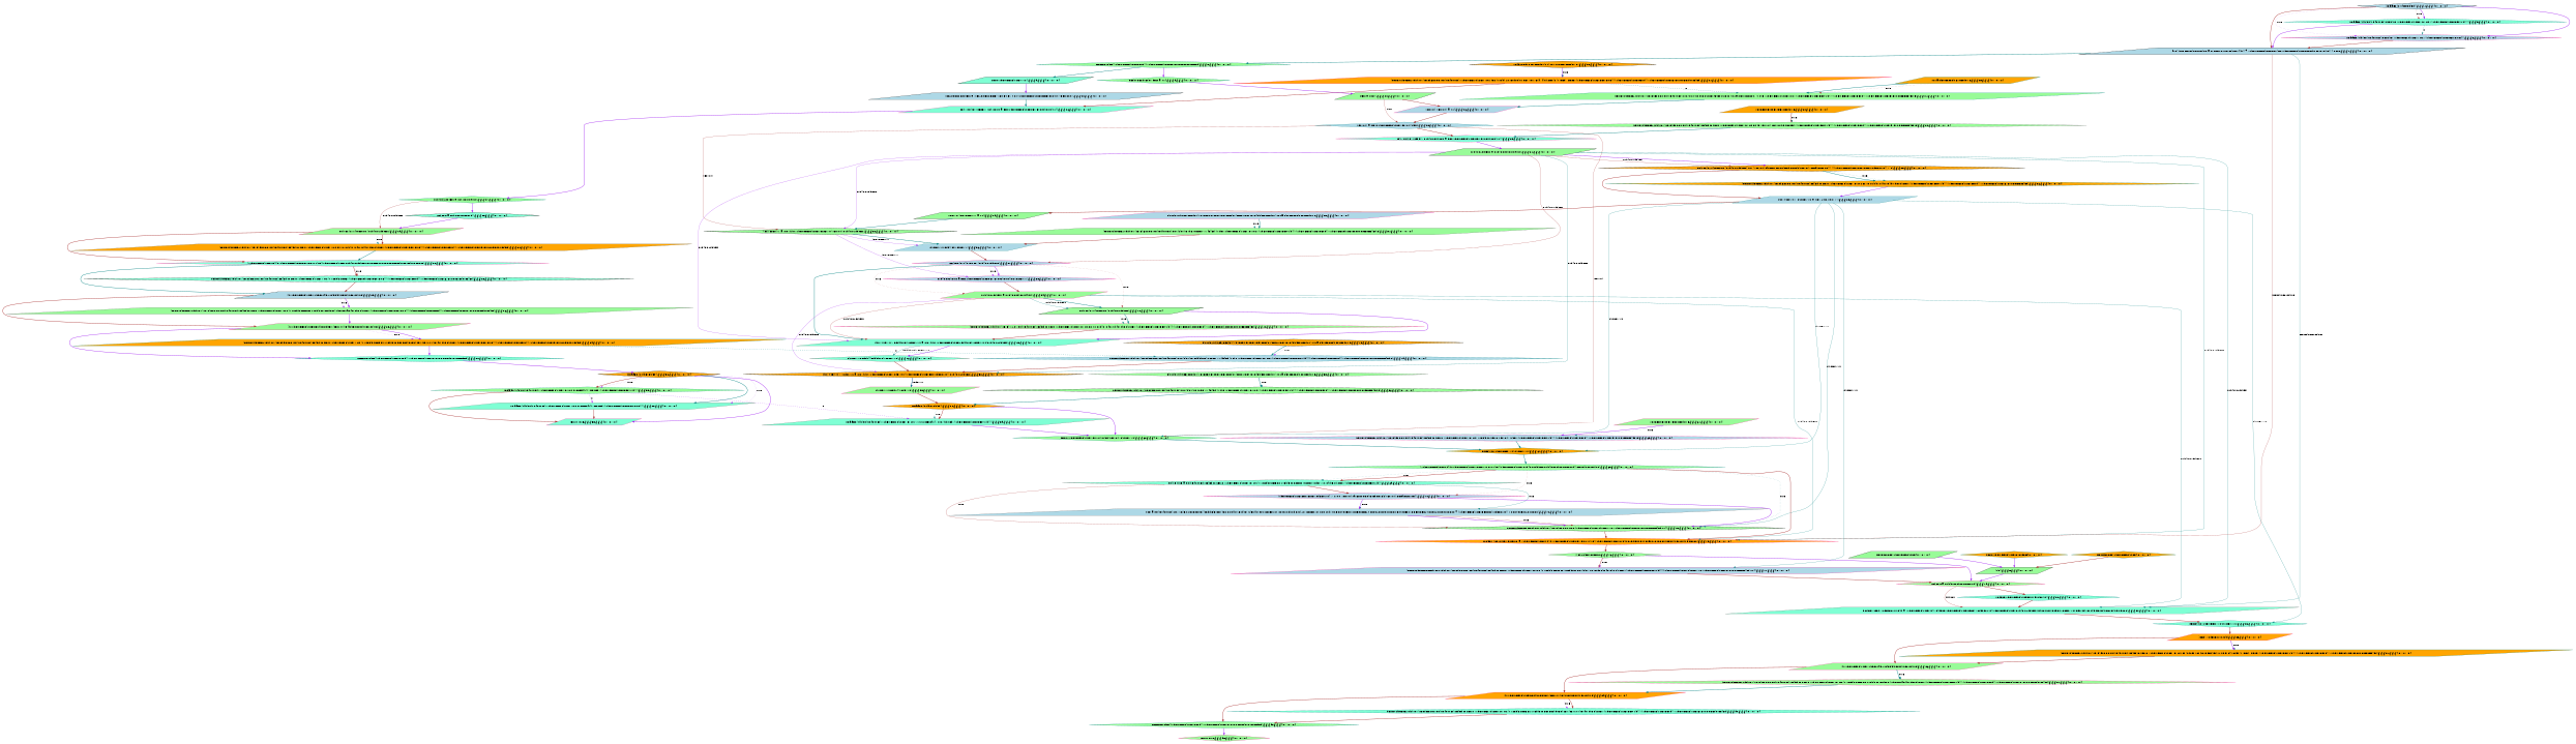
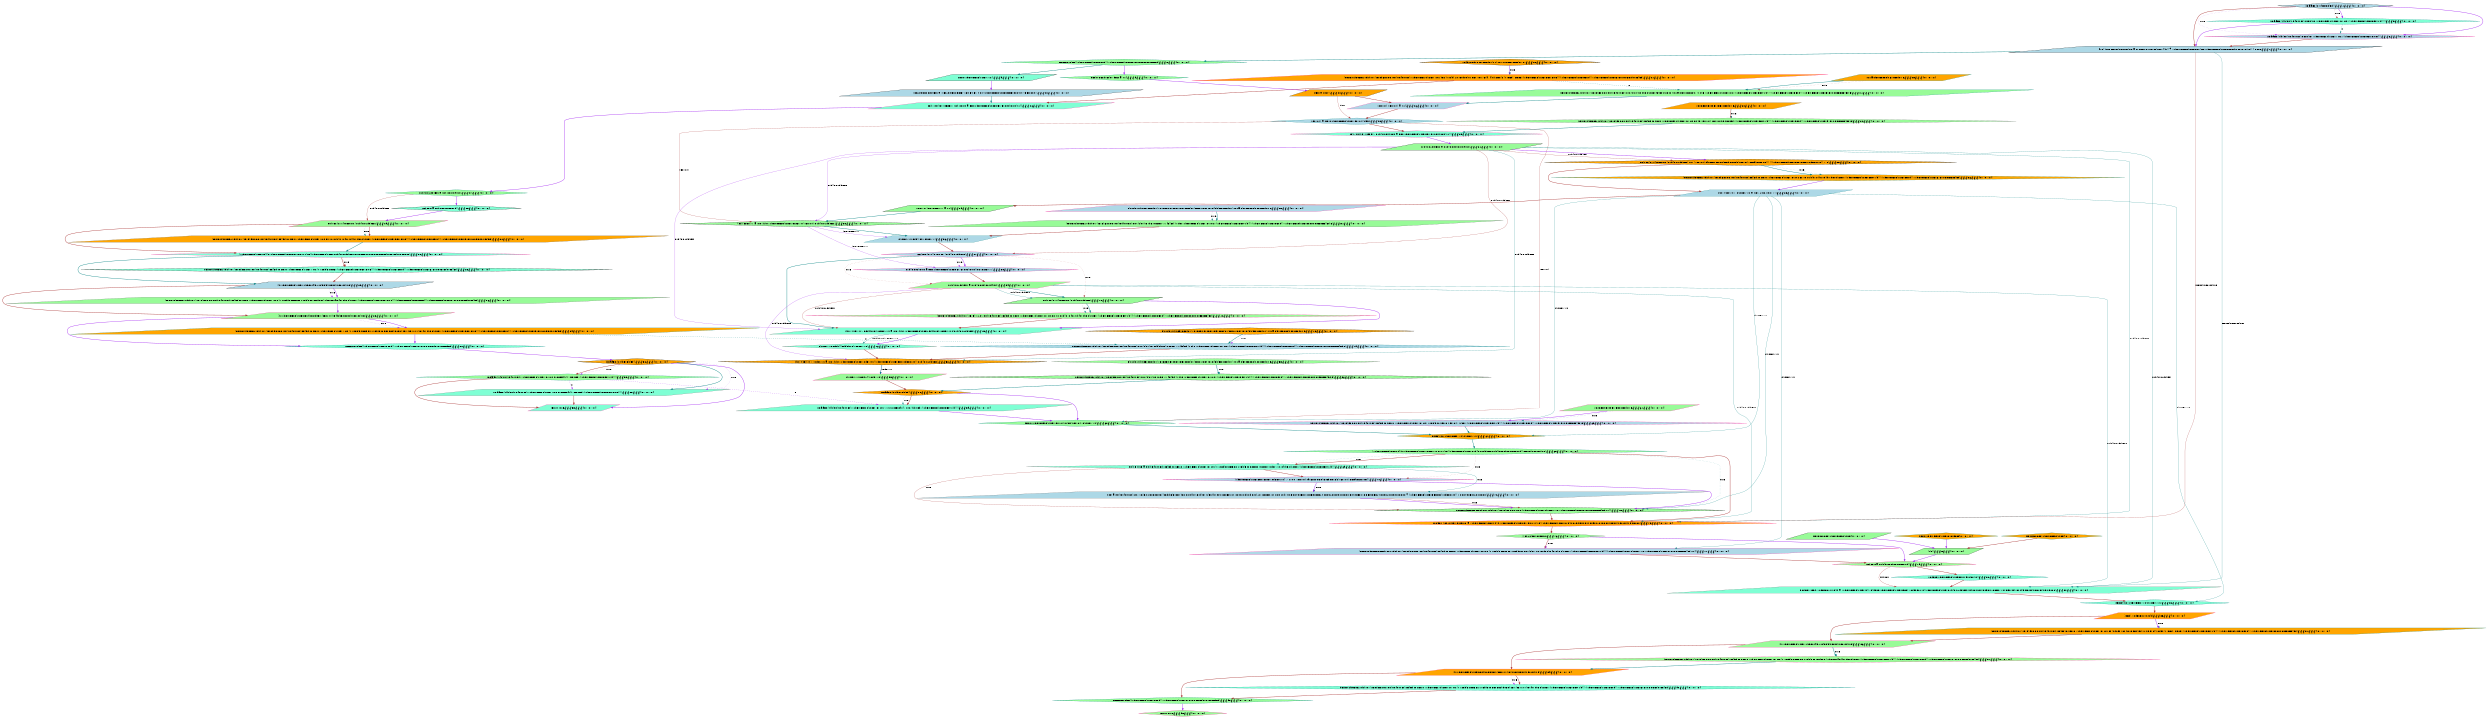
  digraph {
    fontname="DejaVu Sans"
    node [color=deeppink fillcolor=palegreen fontname="DejaVu Sans" shape=diamond style=filled]
    edge [color=brown fontname="DejaVu Sans" style=bold]
    n1 [fillcolor=orange label="logTransitStateAndThrow(Level.ERROR,String.format(\"Kubernetes cluster : %s has invalid API endpoint. Can not verify if cluster is in ready state\",kubernetesCluster.getName()),kubernetesCluster.getId(),KubernetesCluster.Event.OperationFailed)@@@14@@@['1', '1', '0']" shape=parallelogram]
    n2 [fillcolor=aquamarine label="Pair<String,Integer> sshIpPort = getKubernetesClusterServerIpSshPort(null)@@@16@@@['1', '1', '0']" shape=parallelogram]
    n3 [color=teal label="logTransitStateAndThrow(Level.ERROR,String.format(\"Provisioning the cluster failed due to insufficient capacity in the Kubernetes cluster: %s\",kubernetesCluster.getUuid()),kubernetesCluster.getId(),KubernetesCluster.Event.CreateFailed,e)@@@14@@@['0', '0', '1']" shape=parallelogram]
    n4 [color=teal label="publicIpAddress = sshIpPort.first()@@@17@@@['1', '1', '0']"]
    n5 [fillcolor=lightblue label="Network network = null@@@16@@@['0', '0', '1']" shape=parallelogram]
    n6 [fillcolor=lightblue label="Strings.isNullOrEmpty(publicIpAddress)@@@37@@@['0', '0', '1']"]
    n7 [color=gray40 fillcolor=aquamarine label="List<UserVm> additionalMasterVMs = provisionKubernetesClusterAdditionalMasterVms(publicIpAddress)@@@45@@@['0', '0', '1']" shape=parallelogram]
    n8 [fillcolor=lightblue label="publicIpSshPort = getKubernetesClusterServerIpSshPort(k8sMasterVM)@@@38@@@['0', '0', '1']"]
    n9 [label="publicIpAddress = publicIpSshPort.first()@@@39@@@['0', '0', '1']" shape=parallelogram]
    n10 [color=black label="Strings.isNullOrEmpty(publicIpAddress)@@@40@@@['0', '0', '1']" shape=parallelogram]
    n11 [color=gray40 fillcolor=aquamarine label="clusterVMs.addAll(additionalMasterVMs)@@@46@@@['0', '0', '1']"]
    n12 [color=gray40 fillcolor=aquamarine label="boolean readyNodesCountValid = KubernetesClusterUtil.validateKubernetesClusterReadyNodesCount(kubernetesCluster,publicIpAddress,sshPort,CLUSTER_NODE_VM_USER,sshKeyFile,startTimeoutTime,15000)@@@81@@@['0', '0', '1']" shape=parallelogram]
    n13 [color=black fillcolor=orange label="List<UserVm> nodeVMs = provisionKubernetesClusterNodeVms(kubernetesCluster.getNodeCount(),publicIpAddress)@@@52@@@['0', '0', '1']"]
    n14 [fillcolor=orange label="boolean k8sApiServerSetup = KubernetesClusterUtil.isKubernetesClusterServerRunning(kubernetesCluster,publicIpAddress,CLUSTER_API_PORT,startTimeoutTime,15000)@@@75@@@['0', '0', '1']"]
    n15 [label="logTransitStateAndThrow(Level.WARN,String.format(\"Failed to start Kubernetes cluster ID: %s as no public IP found for the cluster\",kubernetesCluster.getUuid()),kubernetesCluster.getId(),KubernetesCluster.Event.CreateFailed)@@@41@@@['0', '0', '1']"]
    n16 [label="Strings.isNullOrEmpty(publicIpAddress)@@@19@@@['1', '1', '0']" shape=parallelogram]
    n17 [fillcolor=aquamarine label="!KubernetesClusterUtil.isKubernetesClusterServerRunning(kubernetesCluster,publicIpAddress,CLUSTER_API_PORT,startTimeoutTime,15000)@@@22@@@['1', '1', '0']"]
    n18 [color=gray40 fillcolor=orange label="logTransitStateAndThrow(Level.ERROR,String.format(\"Failed to start Kubernetes cluster : %s as no public IP found for the cluster\",kubernetesCluster.getName()),kubernetesCluster.getId(),KubernetesCluster.Event.OperationFailed)@@@20@@@['1', '1', '0']" shape=parallelogram]
    n19 [color=black fillcolor=lightblue label="!isKubernetesClusterKubeConfigAvailable(startTimeoutTime)@@@25@@@['1', '1', '0']" shape=parallelogram]
    n20 [color=black fillcolor=aquamarine label="logTransitStateAndThrow(Level.ERROR,String.format(\"Failed to start Kubernetes cluster : %s in usable state\",kubernetesCluster.getName()),kubernetesCluster.getId(),KubernetesCluster.Event.OperationFailed)@@@23@@@['1', '1', '0']"]
    n21 [color=teal label="LOGGER.info(String.format(\"Kubernetes cluster ID: %s successfully started\",kubernetesCluster.getUuid()))@@@33@@@['1', '0', '0']"]
    n22 [fillcolor=aquamarine label="return true@@@35@@@['1', '1', '0']" shape=parallelogram]
    n23 [color=gray40 fillcolor=aquamarine label="LOGGER.info(String.format(\"Kubernetes cluster ID: %s VMs successfully provisioned\",kubernetesCluster.getUuid()))@@@59@@@['0', '0', '1']" shape=parallelogram]
    n24 [color=gray40 fillcolor=aquamarine label="LOGGER.info(String.format(\"Kubernetes cluster : %s successfully started\",kubernetesCluster.getName()))@@@33@@@['0', '1', '0']" shape=parallelogram]
    n25 [color=teal label="setupKubernetesClusterNetworkRules(network,clusterVMs)@@@62@@@['0', '0', '1']"]
    n26 [color=gray40 fillcolor=orange label="ManagementServerException e@@@20@@@['0', '0', '1']" shape=parallelogram]
    n27 [color=gray40 label="logTransitStateAndThrow(Level.ERROR,String.format(\"Failed to start Kubernetes cluster ID: %s as its network cannot be started\",kubernetesCluster.getUuid()),kubernetesCluster.getId(),KubernetesCluster.Event.CreateFailed,e)@@@21@@@['0', '0', '1']"]
    n28 [fillcolor=aquamarine label="Pair<String,Integer> publicIpSshPort = getKubernetesClusterServerIpSshPort(null)@@@23@@@['0', '0', '1']"]
    n29 [color=teal label="DeployDestination dest = null@@@9@@@['0', '0', '1']"]
-   n30 [color=black label="dest = plan()@@@11@@@['0', '0', '1']" shape=parallelogram]
+   n30 [color=black fillcolor=orange label="dest = plan()@@@11@@@['0', '0', '1']" shape=parallelogram]
    n31 [color=teal fillcolor=lightblue label="network = startKubernetesClusterNetwork(dest)@@@18@@@['0', '0', '1']"]
    n32 [color=black label="publicIpAddress = publicIpSshPort.first()@@@24@@@['0', '0', '1']" shape=parallelogram]
    n33 [color=black label="k8sMasterVM = provisionKubernetesClusterMasterVm(network,publicIpAddress)@@@31@@@['0', '0', '1']"]
    n34 [color=black fillcolor=orange label="Strings.isNullOrEmpty(publicIpAddress) && (Network.GuestType.Isolated.equals(network.getGuestType()) || kubernetesCluster.getMasterNodeCount() > 1)@@@25@@@['0', '0', '1']"]
    n35 [color=teal fillcolor=lightblue label="clusterVMs.add(k8sMasterVM)@@@36@@@['0', '0', '1']" shape=parallelogram]
    n36 [color=teal fillcolor=aquamarine label="detachIsoKubernetesVMs(clusterVMs)@@@82@@@['0', '0', '1']"]
    n37 [label="clusterVMs.addAll(nodeVMs)@@@53@@@['0', '0', '1']" shape=parallelogram]
    n38 [color=teal fillcolor=lightblue label="List<UserVm> clusterVMs = new ArrayList<>()@@@28@@@['0', '0', '1']" shape=parallelogram]
    n39 [color=teal fillcolor=orange label="logTransitStateAndThrow(Level.ERROR,String.format(\"Failed to start Kubernetes cluster ID: %s as no public IP found for the cluster\",kubernetesCluster.getUuid()),kubernetesCluster.getId(),KubernetesCluster.Event.CreateFailed)@@@26@@@['0', '0', '1']"]
    n40 [color=gray40 label="!k8sApiServerSetup@@@76@@@['0', '0', '1']"]
    n41 [fillcolor=orange label="!readyNodesCountValid@@@83@@@['0', '0', '1']" shape=parallelogram]
    n42 [label="!isKubernetesClusterKubeConfigAvailable(startTimeoutTime)@@@86@@@['0', '0', '1']" shape=parallelogram]
    n43 [color=teal fillcolor=orange label="logTransitStateAndThrow(Level.ERROR,String.format(\"Failed to setup Kubernetes cluster ID: %s as it does not have desired number of nodes in ready state\",kubernetesCluster.getUuid()),kubernetesCluster.getId(),KubernetesCluster.Event.CreateFailed)@@@84@@@['0', '0', '1']" shape=parallelogram]
    n44 [label="logTransitStateAndThrow(Level.ERROR,String.format(\"Failed to setup Kubernetes cluster ID: %s in usable state as unable to retrieve kube-config for the cluster\",kubernetesCluster.getUuid()),kubernetesCluster.getId(),KubernetesCluster.Event.OperationFailed)@@@87@@@['0', '0', '1']"]
    n45 [fillcolor=orange label="!isKubernetesClusterDashboardServiceRunning(true,startTimeoutTime)@@@89@@@['0', '0', '1']" shape=parallelogram]
    n46 [color=gray40 label="CloudRuntimeException|ManagementServerException|ResourceUnavailableException|InsufficientCapacityException e@@@55@@@['0', '0', '1']"]
    n47 [color=black label="logTransitStateAndThrow(Level.ERROR,String.format(\"Provisioning node VM failed in the Kubernetes cluster ID: %s\",kubernetesCluster.getUuid()),kubernetesCluster.getId(),KubernetesCluster.Event.CreateFailed,e)@@@56@@@['0', '0', '1']"]
    n48 [color=gray40 fillcolor=orange label="LOGGER.isInfoEnabled()@@@58@@@['0', '0', '1']"]
    n49 [color=black fillcolor=aquamarine label="sshPort = sshIpPort.second()@@@18@@@['1', '1', '0']"]
    n50 [color=teal label="stateTransitTo(kubernetesCluster.getId(),KubernetesCluster.Event.OperationSucceeded)@@@92@@@['0', '0', '1']"]
    n51 [color=teal fillcolor=aquamarine label="logTransitStateAndThrow(Level.ERROR,String.format(\"Failed to setup Kubernetes cluster ID: %s in usable state as unable to get Dashboard service running for the cluster\",kubernetesCluster.getUuid()),kubernetesCluster.getId(),KubernetesCluster.Event.OperationFailed)@@@90@@@['0', '0', '1']"]
    n52 [color=black label="logTransitStateDetachIsoAndThrow(Level.ERROR,msg,kubernetesCluster,clusterVMs,KubernetesCluster.Event.CreateFailed,null)@@@73@@@['0', '0', '1']"]
    n53 [label="!isKubernetesClusterDashboardServiceRunning(false,startTimeoutTime)@@@28@@@['1', '1', '0']" shape=parallelogram]
    n54 [color=gray40 label="logTransitStateAndThrow(Level.ERROR,String.format(\"Failed to start Kubernetes cluster : %s in usable state as unable to retrieve kube-config for the cluster\",kubernetesCluster.getName()),kubernetesCluster.getId(),KubernetesCluster.Event.OperationFailed)@@@26@@@['1', '1', '0']" shape=parallelogram]
    n55 [color=teal fillcolor=orange label="attachIsoKubernetesVMs(clusterVMs)@@@67@@@['0', '0', '1']"]
    n56 [fillcolor=lightblue label="logTransitStateDetachIsoAndThrow(Level.ERROR,String.format(\"Failed to setup Kubernetes cluster ID: %s in usable state as unable to provision API endpoint for the cluster\",kubernetesCluster.getUuid()),kubernetesCluster,clusterVMs,KubernetesCluster.Event.CreateFailed,null)@@@77@@@['0', '0', '1']" shape=parallelogram]
    n57 [color=black label="UserVm k8sMasterVM = null@@@29@@@['0', '0', '1']" shape=parallelogram]
    n58 [color=teal label="!KubernetesClusterUtil.isKubernetesClusterMasterVmRunning(kubernetesCluster,publicIpAddress,publicIpSshPort.second(),startTimeoutTime)@@@68@@@['0', '0', '1']"]
    n59 [label="sshPort = publicIpSshPort.second()@@@79@@@['0', '0', '1']"]
    n60 [label="return true@@@93@@@['0', '0', '1']"]
    n61 [color=teal fillcolor=aquamarine label="stateTransitTo(kubernetesCluster.getId(),KubernetesCluster.Event.OperationSucceeded)@@@31@@@['1', '1', '0']"]
    n62 [color=teal fillcolor=orange label="logTransitStateAndThrow(Level.ERROR,String.format(\"Failed to start Kubernetes cluster : %s in usable state as unable to get Dashboard service running for the cluster\",kubernetesCluster.getName()),kubernetesCluster.getId(),KubernetesCluster.Event.OperationFailed)@@@29@@@['1', '1', '0']" shape=parallelogram]
    n63 [color=black fillcolor=orange label="LOGGER.isInfoEnabled()@@@32@@@['1', '1', '0']"]
    n64 [color=teal fillcolor=lightblue label="logTransitStateAndThrow(Level.ERROR,String.format(\"Provisioning additional master VM failed in the Kubernetes cluster ID: %s\",kubernetesCluster.getUuid()),kubernetesCluster.getId(),KubernetesCluster.Event.CreateFailed,e)@@@49@@@['0', '0', '1']"]
    n65 [color=teal fillcolor=orange label="startStoppedKubernetesCluster['0', '1', '0']"]
    n66 [color=black label="init()@@@3@@@['1', '1', '1']" shape=parallelogram]
    n67 [color=gray40 fillcolor=aquamarine label="String msg = String.format(\"Failed to setup Kubernetes cluster ID: %s in usable state as unable to access master node VMs of the cluster\",kubernetesCluster.getUuid())@@@69@@@['0', '0', '1']"]
    n68 [fillcolor=lightblue label="kubernetesCluster.getMasterNodeCount() > 1 && Network.GuestType.Shared.equals(network.getGuestType())@@@70@@@['0', '0', '1']"]
    n69 [color=teal fillcolor=orange label="InsufficientCapacityException e@@@13@@@['0', '0', '1']" shape=parallelogram]
    n70 [color=black fillcolor=lightblue label="final long startTimeoutTime = System.currentTimeMillis() + KubernetesClusterService.KubernetesClusterStartTimeout.value() * 1000@@@7@@@['1', '1', '1']" shape=parallelogram]
    n71 [color=teal label="stateTransitTo(kubernetesCluster.getId(),KubernetesCluster.Event.StartRequested)@@@8@@@['1', '1', '1']"]
    n72 [color=black fillcolor=aquamarine label="startKubernetesClusterVMs()@@@9@@@['1', '1', '0']" shape=parallelogram]
    n73 [color=gray40 fillcolor=lightblue label="msg = String.format(\"%s. Make sure external load-balancer has port forwarding rules for SSH access on ports %d-%d and API access on port %d\",msg,CLUSTER_NODES_DEFAULT_START_SSH_PORT,CLUSTER_NODES_DEFAULT_START_SSH_PORT + kubernetesCluster.getTotalNodeCount() - 1,CLUSTER_API_PORT)@@@71@@@['0', '0', '1']" shape=parallelogram]
    n74 [color=black fillcolor=lightblue label="LOGGER.isInfoEnabled()@@@4@@@['1', '1', '1']"]
    n75 [color=teal fillcolor=aquamarine label="LOGGER.info(String.format(\"Starting Kubernetes cluster ID: %s\",kubernetesCluster.getUuid()))@@@5@@@['1', '0', '1']"]
    n76 [fillcolor=lightblue label="LOGGER.info(String.format(\"Starting Kubernetes cluster : %s\",kubernetesCluster.getName()))@@@5@@@['0', '1', '0']"]
    n77 [color=teal fillcolor=aquamarine label="updateKubernetesClusterEntryEndpoint()@@@80@@@['0', '0', '1']"]
    n78 [color=gray40 label="logTransitStateAndThrow(Level.ERROR,String.format(\"Provisioning the master VM failed in the Kubernetes cluster ID: %s\",kubernetesCluster.getUuid()),kubernetesCluster.getId(),KubernetesCluster.Event.CreateFailed,e)@@@34@@@['0', '0', '1']" shape=parallelogram]
    n79 [label="ManagementServerException e@@@64@@@['0', '0', '1']" shape=parallelogram]
    n80 [fillcolor=lightblue label="logTransitStateAndThrow(Level.ERROR,String.format(\"Failed to setup Kubernetes cluster ID: %s, unable to setup network rules\",kubernetesCluster.getUuid()),kubernetesCluster.getId(),KubernetesCluster.Event.CreateFailed,e)@@@65@@@['0', '0', '1']"]
    n81 [color=black fillcolor=lightblue label="InetAddress address = InetAddress.getByName(new URL(kubernetesCluster.getEndpoint()).getHost())@@@11@@@['1', '1', '0']" shape=parallelogram]
    n82 [fillcolor=lightblue label="CloudRuntimeException|ManagementServerException|ResourceUnavailableException|InsufficientCapacityException e@@@33@@@['0', '0', '1']" shape=parallelogram]
    n83 [color=black label="startStoppedKubernetesCluster['1', '0', '0']" shape=parallelogram]
    n84 [color=teal fillcolor=orange label="startKubernetesClusterOnCreate['0', '0', '1']"]
    n85 [color=black fillcolor=orange label="MalformedURLException|UnknownHostException ex@@@13@@@['1', '1', '0']"]
    n86 [color=black fillcolor=orange label="CloudRuntimeException|ManagementServerException|ResourceUnavailableException|InsufficientCapacityException e@@@48@@@['0', '0', '1']"]
    n1 -> n2
    n1 -> n3 [color=teal label=0 style=dashed]
    n2 -> n4 [color=purple]
    n3 -> n5 [color=teal]
    n4 -> n16 [label=publicIpAddress style=solid]
    n4 -> n49 [color=purple]
    n5 -> n31
    n6 -> n7 [color=teal]
    n6 -> n8 [color=purple]
    n6 -> n8 [color=purple label=true style=dotted]
    n6 -> n9 [label=true style=dotted]
    n6 -> n10 [label=true style=dotted]
    n7 -> n11 [color=teal label=additionalMasterVMs style=solid]
    n7 -> n11 [color=purple]
    n8 -> n9
    n9 -> n7 [label=publicIpAddress style=solid]
    n9 -> n10 [color=teal]
    n9 -> n10 [color=teal label=publicIpAddress style=solid]
    n9 -> n12 [color=teal label=publicIpAddress style=solid]
    n9 -> n13 [color=purple label=publicIpAddress style=solid]
    n9 -> n14 [color=teal label=publicIpAddress style=solid]
    n10 -> n7 [color=purple]
    n10 -> n15 [color=teal label=true style=dotted]
    n10 -> n15 [color=teal]
    n11 -> n13
    n12 -> n36
    n13 -> n37 [color=purple label=nodeVMs style=solid]
    n13 -> n37 [color=teal]
    n14 -> n40
    n15 -> n7
    n16 -> n17
    n16 -> n18
    n16 -> n18 [color=teal label=true style=dotted]
    n17 -> n19 [color=teal]
    n17 -> n20 [label=true style=dotted]
    n17 -> n20
    n18 -> n17 [color=teal]
    n19 -> n53
    n19 -> n54 [color=purple label=true style=dotted]
    n19 -> n54 [color=purple]
    n20 -> n19
    n21 -> n22
    n21 -> n23 [color=purple label=0 style=dashed]
    n21 -> n24 [color=purple label=0 style=dashed]
    n23 -> n25 [color=purple]
    n24 -> n22
    n25 -> n55 [color=teal]
    n26 -> n27
    n26 -> n27 [color=teal label=true style=dotted]
    n27 -> n28 [color=teal]
    n28 -> n32 [color=purple]
    n29 -> n30 [color=purple]
    n30 -> n5
    n30 -> n31 [label=dest style=solid]
    n31 -> n25 [label=network style=solid]
    n31 -> n28
    n31 -> n33 [label=network style=solid]
    n32 -> n6 [label=publicIpAddress style=solid]
    n32 -> n7 [color=purple label=publicIpAddress style=solid]
    n32 -> n12 [color=teal label=publicIpAddress style=solid]
    n32 -> n13 [color=teal label=publicIpAddress style=solid]
    n32 -> n14 [color=teal label=publicIpAddress style=solid]
    n32 -> n33 [color=purple label=publicIpAddress style=solid]
    n32 -> n34 [color=purple]
    n32 -> n34 [label=publicIpAddress style=solid]
    n33 -> n8 [color=purple label=k8sMasterVM style=solid]
    n33 -> n35 [color=teal]
    n33 -> n35 [color=purple label=k8sMasterVM style=solid]
    n34 -> n38
    n34 -> n39 [color=teal label=true style=dotted]
    n34 -> n39 [color=teal]
    n35 -> n6
    n36 -> n41
    n37 -> n48
    n38 -> n25 [color=teal label=clusterVMs style=solid]
    n38 -> n36 [color=teal label=clusterVMs style=solid]
    n38 -> n52 [color=teal label=clusterVMs style=solid]
    n38 -> n55 [color=teal label=clusterVMs style=solid]
    n38 -> n56 [color=teal label=clusterVMs style=solid]
    n38 -> n57
    n39 -> n38 [color=purple]
    n40 -> n56
    n40 -> n56 [color=purple label=true style=dotted]
    n40 -> n59 [color=purple]
    n41 -> n42
    n41 -> n43 [color=teal label=true style=dotted]
    n41 -> n43 [color=purple]
    n42 -> n44 [color=teal label=true style=dotted]
    n42 -> n44 [color=teal]
    n42 -> n45
    n43 -> n42
    n44 -> n45 [color=teal]
    n45 -> n50
    n45 -> n51
    n45 -> n51 [color=purple label=true style=dotted]
    n46 -> n47 [color=teal label=true style=dotted]
    n46 -> n47 [color=teal]
    n47 -> n48 [color=teal]
    n48 -> n23
    n48 -> n23 [color=teal label=true style=dotted]
    n48 -> n25 [color=purple]
    n49 -> n16 [color=purple]
    n50 -> n60 [color=purple]
    n51 -> n50
    n52 -> n14
    n53 -> n61 [color=purple]
    n53 -> n62 [color=purple label=true style=dotted]
    n53 -> n62 [color=purple]
    n54 -> n53 [color=purple]
    n55 -> n58 [color=teal]
    n56 -> n59
    n57 -> n33 [color=teal]
    n58 -> n14
    n58 -> n52 [color=teal label=true style=dotted]
    n58 -> n67
    n58 -> n67 [color=teal label=true style=dotted]
    n58 -> n68 [label=true style=dotted]
    n59 -> n12 [label=sshPort style=solid]
    n59 -> n77
    n61 -> n63 [color=purple]
    n62 -> n61 [color=purple]
    n62 -> n64 [color=teal label=0 style=dashed]
    n63 -> n21 [color=purple label=true style=dotted]
    n63 -> n21
    n63 -> n22 [color=purple]
    n63 -> n24 [color=purple label=true style=dotted]
    n63 -> n24 [color=teal]
    n64 -> n13
    n65 -> n66
    n66 -> n59 [color=purple]
    n67 -> n52 [label=msg style=solid]
    n67 -> n68
    n67 -> n73 [color=teal label=msg style=solid]
    n68 -> n52 [color=purple]
    n68 -> n73 [color=teal label=true style=dotted]
    n68 -> n73 [color=purple]
    n69 -> n3 [label=true style=dotted]
    n69 -> n3 [color=teal]
    n70 -> n12 [color=teal label=startTimeoutTime style=solid]
    n70 -> n14 [label=startTimeoutTime style=solid]
    n70 -> n71 [color=teal]
    n71 -> n29 [color=purple]
    n71 -> n72 [color=teal]
    n72 -> n81 [color=purple]
    n73 -> n52 [color=purple]
    n73 -> n52 [label=msg style=solid]
    n74 -> n70
    n74 -> n75 [color=purple]
    n74 -> n75 [label=true style=dotted]
    n74 -> n76 [color=purple]
    n74 -> n76 [color=purple label=true style=dotted]
    n75 -> n70 [color=purple]
    n75 -> n76 [color=teal label=0 style=dashed]
    n76 -> n70
    n77 -> n12
    n78 -> n35
    n79 -> n80 [color=purple]
    n79 -> n80 [color=teal label=true style=dotted]
    n80 -> n55 [color=teal]
    n81 -> n2 [color=teal]
    n82 -> n78 [color=teal]
    n82 -> n78 [color=teal label=true style=dotted]
    n83 -> n66 [color=purple]
    n84 -> n66 [color=purple]
    n85 -> n1 [color=purple]
    n85 -> n1 [color=teal label=true style=dotted]
    n86 -> n64 [color=teal]
    n86 -> n64 [color=purple label=true style=dotted]
  }
